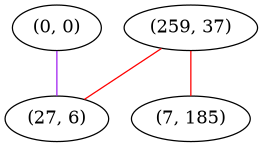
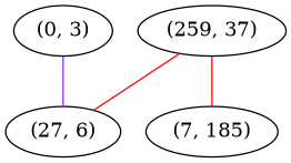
  graph {
    edge [color=red weight=1]
    n1 [label="(259, 37)"]
    "(27, 6)"
    "(7, 185)"
-   "(0, 0)"
+   "(0, 0)" [label="(0, 3)"]
    n1 -- "(27, 6)"
    n1 -- "(7, 185)"
    "(0, 0)" -- "(27, 6)" [color=purple weight=4]
  }
